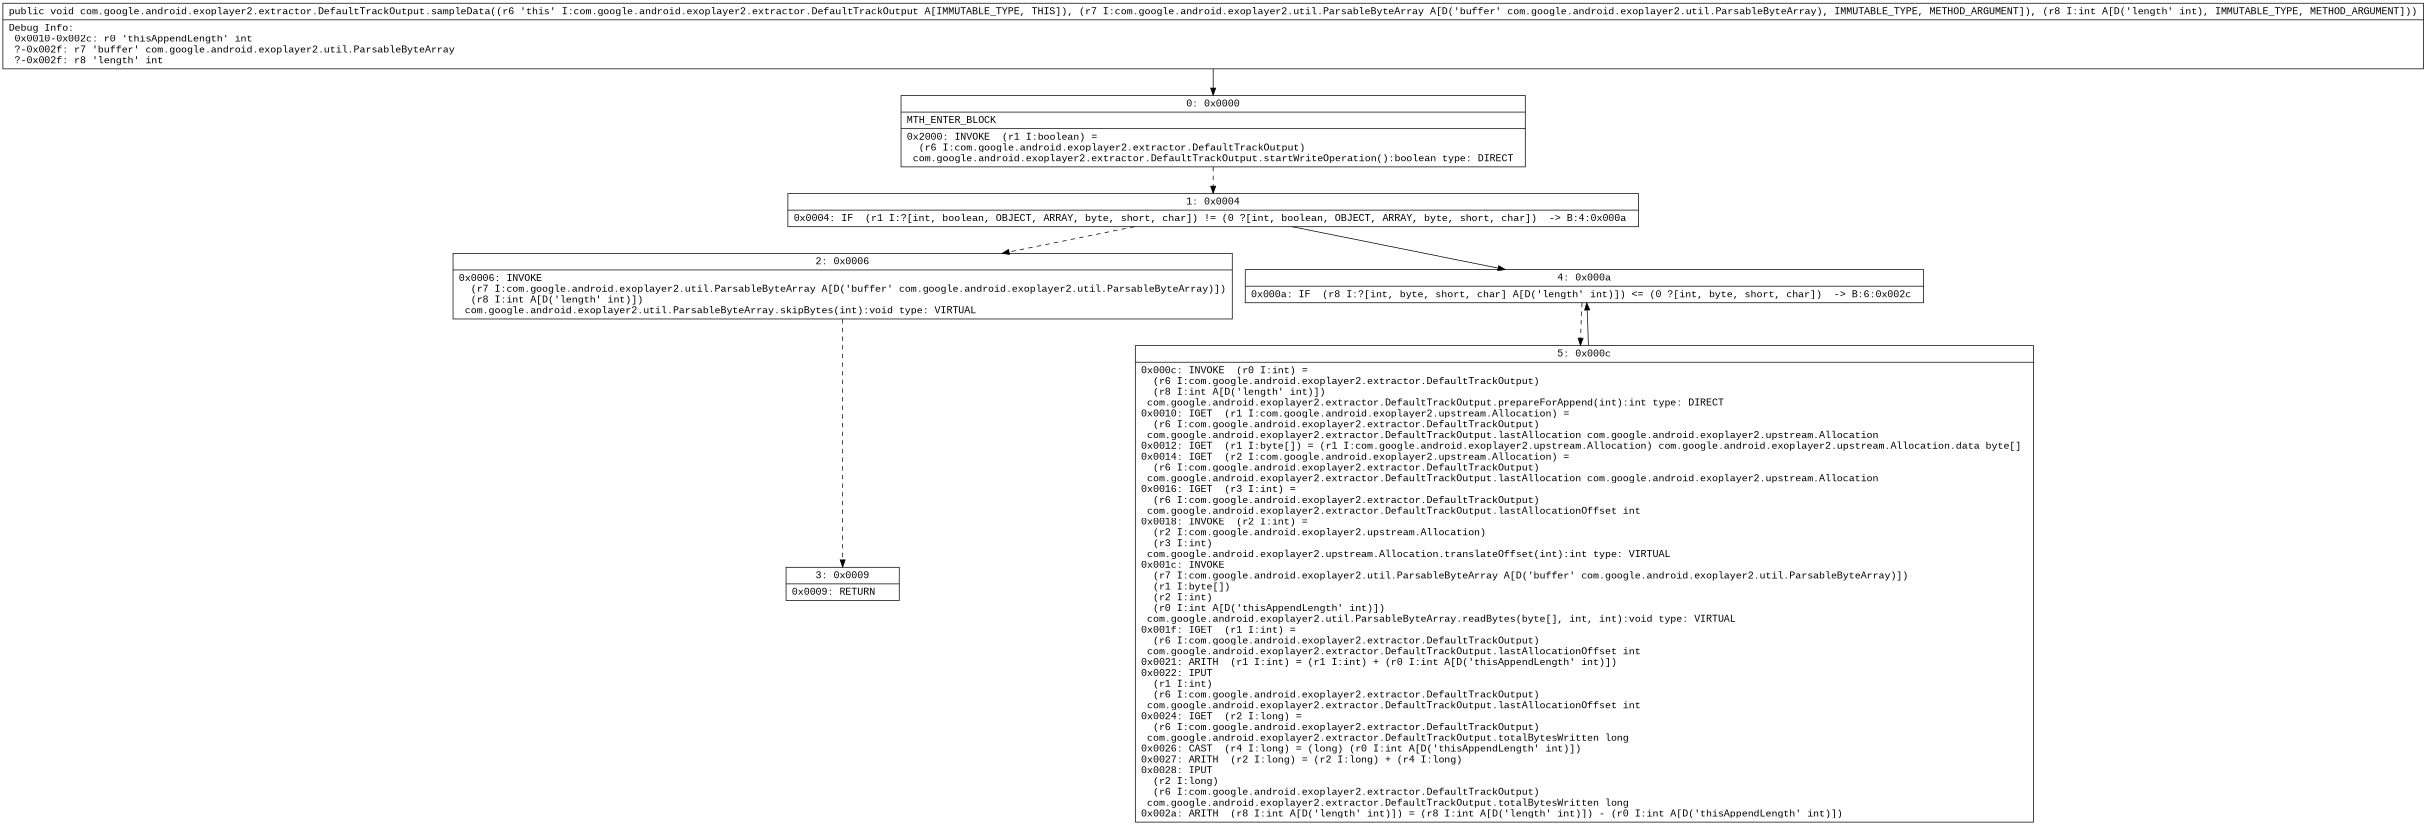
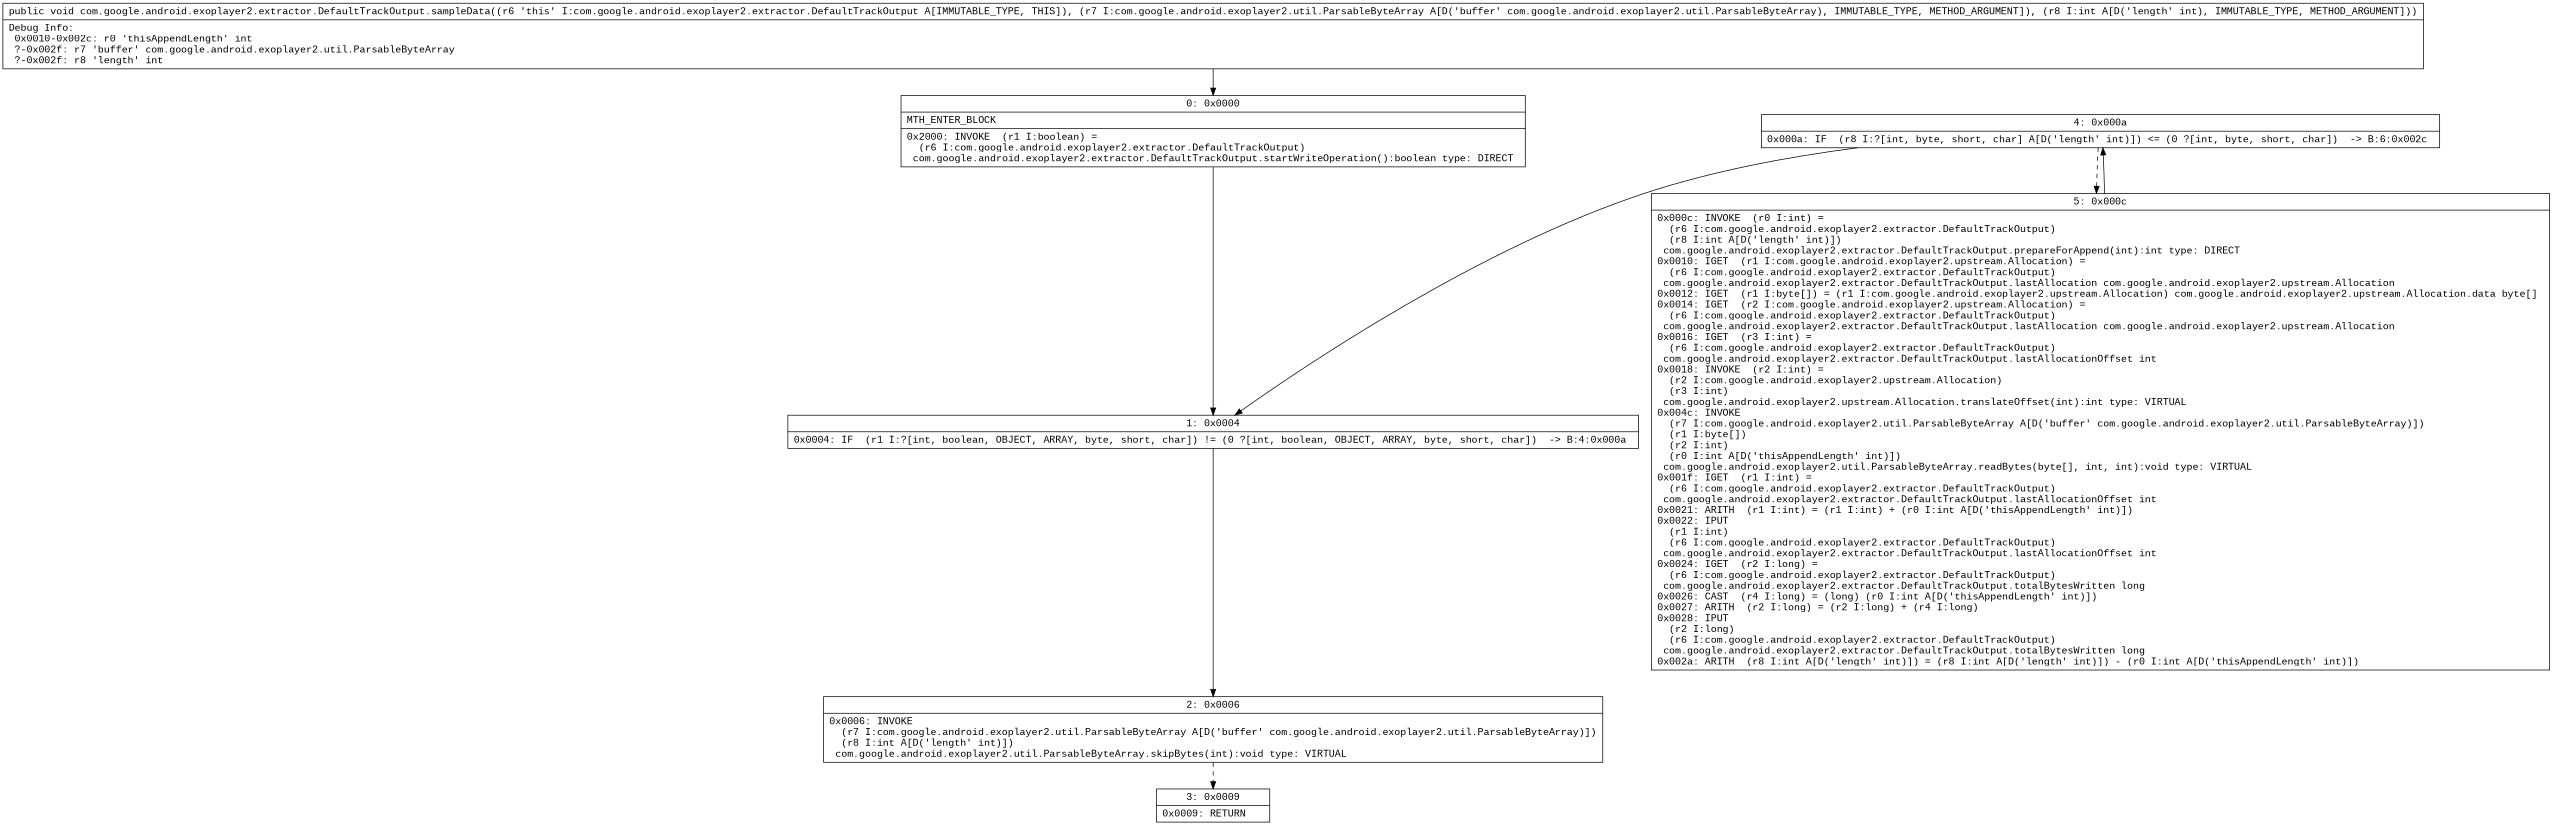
  digraph {
    fontname="Liberation Mono"
    node [fontname="Liberation Mono" shape=record]
    edge [fontname="Liberation Mono"]
    n1 [label="{0\:\ 0x0000|MTH_ENTER_BLOCK\l|0x2000: INVOKE  (r1 I:boolean) = \l  (r6 I:com.google.android.exoplayer2.extractor.DefaultTrackOutput)\l com.google.android.exoplayer2.extractor.DefaultTrackOutput.startWriteOperation():boolean type: DIRECT \l}"]
    n2 [label="{1\:\ 0x0004|0x0004: IF  (r1 I:?[int, boolean, OBJECT, ARRAY, byte, short, char]) != (0 ?[int, boolean, OBJECT, ARRAY, byte, short, char])  \-\> B:4:0x000a \l}"]
    n3 [label="{2\:\ 0x0006|0x0006: INVOKE  \l  (r7 I:com.google.android.exoplayer2.util.ParsableByteArray A[D('buffer' com.google.android.exoplayer2.util.ParsableByteArray)])\l  (r8 I:int A[D('length' int)])\l com.google.android.exoplayer2.util.ParsableByteArray.skipBytes(int):void type: VIRTUAL \l}"]
    n4 [label="{4\:\ 0x000a|0x000a: IF  (r8 I:?[int, byte, short, char] A[D('length' int)]) \<= (0 ?[int, byte, short, char])  \-\> B:6:0x002c \l}"]
    n5 [label="{3\:\ 0x0009|0x0009: RETURN   \l}"]
-   n6 [label="{5\:\ 0x000c|0x000c: INVOKE  (r0 I:int) = \l  (r6 I:com.google.android.exoplayer2.extractor.DefaultTrackOutput)\l  (r8 I:int A[D('length' int)])\l com.google.android.exoplayer2.extractor.DefaultTrackOutput.prepareForAppend(int):int type: DIRECT \l0x0010: IGET  (r1 I:com.google.android.exoplayer2.upstream.Allocation) = \l  (r6 I:com.google.android.exoplayer2.extractor.DefaultTrackOutput)\l com.google.android.exoplayer2.extractor.DefaultTrackOutput.lastAllocation com.google.android.exoplayer2.upstream.Allocation \l0x0012: IGET  (r1 I:byte[]) = (r1 I:com.google.android.exoplayer2.upstream.Allocation) com.google.android.exoplayer2.upstream.Allocation.data byte[] \l0x0014: IGET  (r2 I:com.google.android.exoplayer2.upstream.Allocation) = \l  (r6 I:com.google.android.exoplayer2.extractor.DefaultTrackOutput)\l com.google.android.exoplayer2.extractor.DefaultTrackOutput.lastAllocation com.google.android.exoplayer2.upstream.Allocation \l0x0016: IGET  (r3 I:int) = \l  (r6 I:com.google.android.exoplayer2.extractor.DefaultTrackOutput)\l com.google.android.exoplayer2.extractor.DefaultTrackOutput.lastAllocationOffset int \l0x0018: INVOKE  (r2 I:int) = \l  (r2 I:com.google.android.exoplayer2.upstream.Allocation)\l  (r3 I:int)\l com.google.android.exoplayer2.upstream.Allocation.translateOffset(int):int type: VIRTUAL \l0x001c: INVOKE  \l  (r7 I:com.google.android.exoplayer2.util.ParsableByteArray A[D('buffer' com.google.android.exoplayer2.util.ParsableByteArray)])\l  (r1 I:byte[])\l  (r2 I:int)\l  (r0 I:int A[D('thisAppendLength' int)])\l com.google.android.exoplayer2.util.ParsableByteArray.readBytes(byte[], int, int):void type: VIRTUAL \l0x001f: IGET  (r1 I:int) = \l  (r6 I:com.google.android.exoplayer2.extractor.DefaultTrackOutput)\l com.google.android.exoplayer2.extractor.DefaultTrackOutput.lastAllocationOffset int \l0x0021: ARITH  (r1 I:int) = (r1 I:int) + (r0 I:int A[D('thisAppendLength' int)]) \l0x0022: IPUT  \l  (r1 I:int)\l  (r6 I:com.google.android.exoplayer2.extractor.DefaultTrackOutput)\l com.google.android.exoplayer2.extractor.DefaultTrackOutput.lastAllocationOffset int \l0x0024: IGET  (r2 I:long) = \l  (r6 I:com.google.android.exoplayer2.extractor.DefaultTrackOutput)\l com.google.android.exoplayer2.extractor.DefaultTrackOutput.totalBytesWritten long \l0x0026: CAST  (r4 I:long) = (long) (r0 I:int A[D('thisAppendLength' int)]) \l0x0027: ARITH  (r2 I:long) = (r2 I:long) + (r4 I:long) \l0x0028: IPUT  \l  (r2 I:long)\l  (r6 I:com.google.android.exoplayer2.extractor.DefaultTrackOutput)\l com.google.android.exoplayer2.extractor.DefaultTrackOutput.totalBytesWritten long \l0x002a: ARITH  (r8 I:int A[D('length' int)]) = (r8 I:int A[D('length' int)]) \- (r0 I:int A[D('thisAppendLength' int)]) \l}"]
+   n6 [label="{5\:\ 0x000c|0x000c: INVOKE  (r0 I:int) = \l  (r6 I:com.google.android.exoplayer2.extractor.DefaultTrackOutput)\l  (r8 I:int A[D('length' int)])\l com.google.android.exoplayer2.extractor.DefaultTrackOutput.prepareForAppend(int):int type: DIRECT \l0x0010: IGET  (r1 I:com.google.android.exoplayer2.upstream.Allocation) = \l  (r6 I:com.google.android.exoplayer2.extractor.DefaultTrackOutput)\l com.google.android.exoplayer2.extractor.DefaultTrackOutput.lastAllocation com.google.android.exoplayer2.upstream.Allocation \l0x0012: IGET  (r1 I:byte[]) = (r1 I:com.google.android.exoplayer2.upstream.Allocation) com.google.android.exoplayer2.upstream.Allocation.data byte[] \l0x0014: IGET  (r2 I:com.google.android.exoplayer2.upstream.Allocation) = \l  (r6 I:com.google.android.exoplayer2.extractor.DefaultTrackOutput)\l com.google.android.exoplayer2.extractor.DefaultTrackOutput.lastAllocation com.google.android.exoplayer2.upstream.Allocation \l0x0016: IGET  (r3 I:int) = \l  (r6 I:com.google.android.exoplayer2.extractor.DefaultTrackOutput)\l com.google.android.exoplayer2.extractor.DefaultTrackOutput.lastAllocationOffset int \l0x0018: INVOKE  (r2 I:int) = \l  (r2 I:com.google.android.exoplayer2.upstream.Allocation)\l  (r3 I:int)\l com.google.android.exoplayer2.upstream.Allocation.translateOffset(int):int type: VIRTUAL \l0x004c: INVOKE  \l  (r7 I:com.google.android.exoplayer2.util.ParsableByteArray A[D('buffer' com.google.android.exoplayer2.util.ParsableByteArray)])\l  (r1 I:byte[])\l  (r2 I:int)\l  (r0 I:int A[D('thisAppendLength' int)])\l com.google.android.exoplayer2.util.ParsableByteArray.readBytes(byte[], int, int):void type: VIRTUAL \l0x001f: IGET  (r1 I:int) = \l  (r6 I:com.google.android.exoplayer2.extractor.DefaultTrackOutput)\l com.google.android.exoplayer2.extractor.DefaultTrackOutput.lastAllocationOffset int \l0x0021: ARITH  (r1 I:int) = (r1 I:int) + (r0 I:int A[D('thisAppendLength' int)]) \l0x0022: IPUT  \l  (r1 I:int)\l  (r6 I:com.google.android.exoplayer2.extractor.DefaultTrackOutput)\l com.google.android.exoplayer2.extractor.DefaultTrackOutput.lastAllocationOffset int \l0x0024: IGET  (r2 I:long) = \l  (r6 I:com.google.android.exoplayer2.extractor.DefaultTrackOutput)\l com.google.android.exoplayer2.extractor.DefaultTrackOutput.totalBytesWritten long \l0x0026: CAST  (r4 I:long) = (long) (r0 I:int A[D('thisAppendLength' int)]) \l0x0027: ARITH  (r2 I:long) = (r2 I:long) + (r4 I:long) \l0x0028: IPUT  \l  (r2 I:long)\l  (r6 I:com.google.android.exoplayer2.extractor.DefaultTrackOutput)\l com.google.android.exoplayer2.extractor.DefaultTrackOutput.totalBytesWritten long \l0x002a: ARITH  (r8 I:int A[D('length' int)]) = (r8 I:int A[D('length' int)]) \- (r0 I:int A[D('thisAppendLength' int)]) \l}"]
    n7 [label="{public void com.google.android.exoplayer2.extractor.DefaultTrackOutput.sampleData((r6 'this' I:com.google.android.exoplayer2.extractor.DefaultTrackOutput A[IMMUTABLE_TYPE, THIS]), (r7 I:com.google.android.exoplayer2.util.ParsableByteArray A[D('buffer' com.google.android.exoplayer2.util.ParsableByteArray), IMMUTABLE_TYPE, METHOD_ARGUMENT]), (r8 I:int A[D('length' int), IMMUTABLE_TYPE, METHOD_ARGUMENT]))  | Debug Info:\l  0x0010\-0x002c: r0 'thisAppendLength' int\l  ?\-0x002f: r7 'buffer' com.google.android.exoplayer2.util.ParsableByteArray\l  ?\-0x002f: r8 'length' int\l}"]
-   n1 -> n2 [style=dashed]
-   n2 -> n3 [style=dashed]
-   n2 -> n4
+   n1 -> n2
+   n2 -> n3 [style=solid]
+   n4 -> n2
    n3 -> n5 [style=dashed]
    n4 -> n6 [style=dashed]
    n6 -> n4
    n7 -> n1
  }
